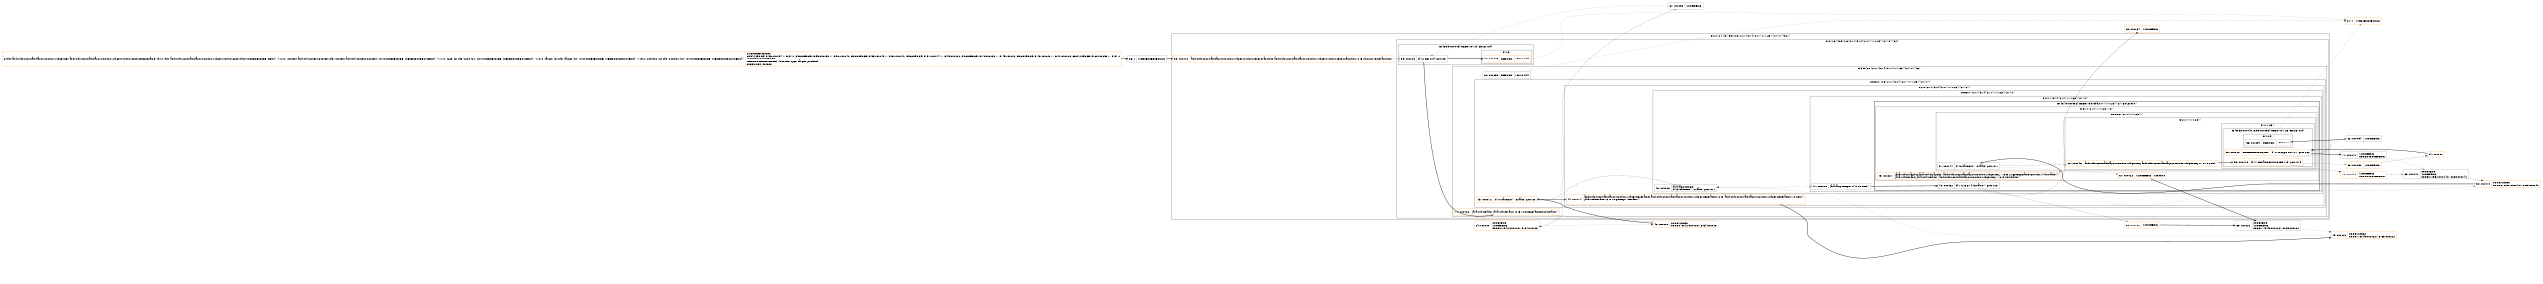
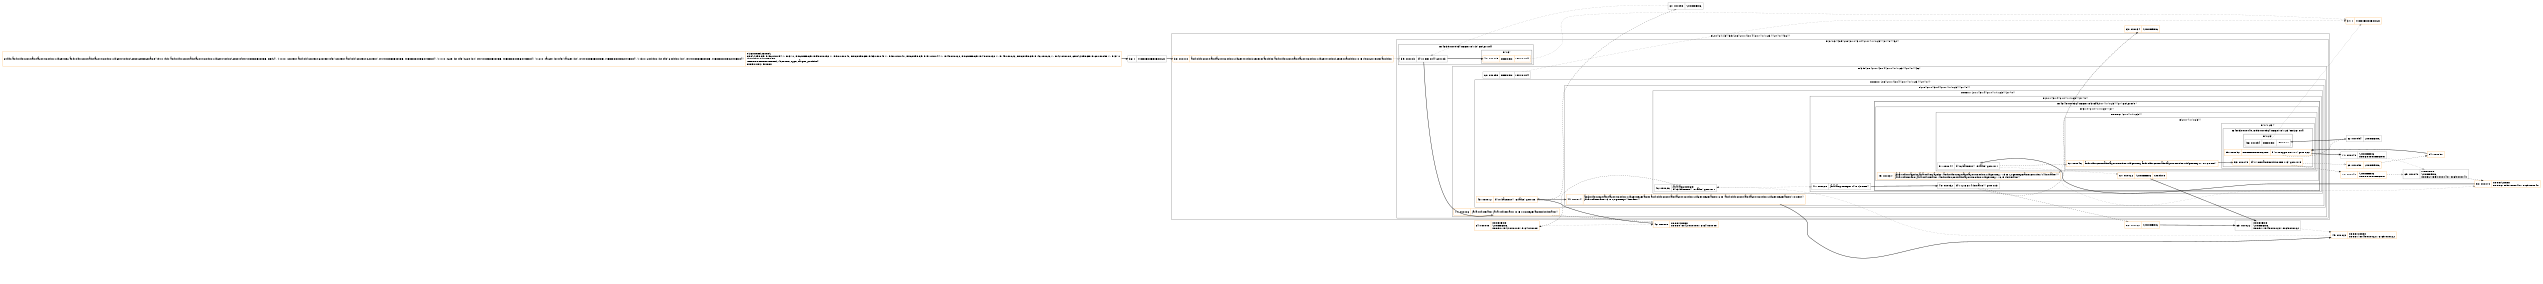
  digraph {
    rankdir=LR
    node [color=darkorange shape=record]
    edge [arrowhead=onormal style=bold]
    n1 [label="{40\:\ 0x0005|RETURN\l|return null\l}"]
    n2 [color=gray40 label="{39\:\ 0x0003|if (r0 == null) goto L3\l}"]
    n3 [color=gray40 label="{56\:\ 0x0054|RETURN\l|return r7\l}"]
    n4 [label="{53\:\ 0x004e|if (r7.mFramePosition == r13) goto L19\l}"]
    n5 [label="{55\:\ 0x0052|ADDED_TO_REGION\l|if (r7.mType == r11) goto L22\l}"]
    n6 [label="{52\:\ 0x0046|androidx.constraintlayout.motion.widget.Key androidx.constraintlayout.motion.widget.Key r7 = r6.next()\l}"]
    n7 [color=gray40 label="{51\:\ 0x0044|if (r6.hasNext() != false) goto L17\l}"]
    n8 [label="{49\:\ 0x0034|java.util.ArrayList java.util.ArrayList\<androidx.constraintlayout.motion.widget.Key\> r5 = r2.getKeyFramesForView(r4.intValue())\ljava.util.Iterator java.util.Iterator\<androidx.constraintlayout.motion.widget.Key\> r6 = r5.iterator()\l}"]
    n9 [label="{67\:\ 0x0022|SYNTHETIC\l|continue\l}"]
    n10 [color=gray40 label="{48\:\ 0x0032|if (r12 == r4.intValue()) goto L13\l}"]
    n11 [color=gray40 label="{47\:\ 0x0028|java.lang.Integer r4 = r3.next()\l}"]
    n12 [color=gray40 label="{46\:\ 0x0026|java.lang.Integer \lif (r3.hasNext() != false) goto L11\l}"]
    n13 [label="{44\:\ 0x0014|androidx.constraintlayout.motion.widget.KeyFrames androidx.constraintlayout.motion.widget.KeyFrames r2 = (androidx.constraintlayout.motion.widget.KeyFrames) r0.next()\ljava.util.Iterator r3 = r2.getKeys().iterator()\l\l}"]
    n14 [label="{43\:\ 0x0012|if (r0.hasNext() != false) goto L8\l}"]
    n15 [label="{41\:\ 0x0006|java.util.Iterator java.util.Iterator r0 = r0.mKeyFramesList.iterator()\l}"]
    n16 [color=gray40 label="{60\:\ 0x0058|RETURN\l|return null\l}"]
    n17 [label="{38\:\ 0x0000|androidx.constraintlayout.motion.widget.MotionScene$Transition androidx.constraintlayout.motion.widget.MotionScene.Transition r0 = r9.mCurrentTransition\l}"]
    n18 [label="{37\:\ ?|MTH_EXIT_BLOCK\l}"]
    n19 [label="{68\:\ 0x0050|SYNTHETIC\l}"]
    n20 [label="{70\:\ 0x0040|SYNTHETIC\lADDED_TO_REGION\l}"]
    n21 [color=gray40 label="{62\:\ 0x0054|SYNTHETIC\l}"]
    n22 [color=gray40 label="{71\:\ 0x0040|SYNTHETIC\lADDED_TO_REGION\l}"]
    n23 [label="{50\:\ 0x0040|LOOP_START\lLOOP:2: B:50:0x0040\-\>B:69:0x0040\l}"]
    n24 [color=gray40 label="{65\:\ 0x0022|LOOP_END\lSYNTHETIC\lLOOP:1: B:45:0x0022\-\>B:65:0x0022\l}"]
    n25 [label="{63\:\ 0x0034|SYNTHETIC\l}"]
    n26 [label="{66\:\ 0x0022|SYNTHETIC\l}"]
    n27 [label="{64\:\ 0x000e|LOOP_END\lSYNTHETIC\lLOOP:0: B:42:0x000e\-\>B:64:0x000e\l}"]
    n28 [label="{45\:\ 0x0022|LOOP_START\lLOOP:1: B:45:0x0022\-\>B:65:0x0022\l}"]
    n29 [color=gray40 label="{61\:\ 0x0058|SYNTHETIC\l}"]
    n30 [label="{42\:\ 0x000e|LOOP_START\lLOOP:0: B:42:0x000e\-\>B:64:0x000e\l}"]
    n31 [label="{54\:\ 0x0050}"]
-   n32 [color=gray40 label="{69\:\ 0x0040|LOOP_END\lSYNTHETIC\lLOOP:2: B:50:0x0040\-\>B:69:0x0040\l}"]
+   n32 [color=gray40 label="{69\:\ 0x0040|MTH_END\lSYNTHETIC\lLOOP:2: B:50:0x0040\-\>B:69:0x0040\l}"]
    n33 [color=gray40 label="{36\:\ ?|MTH_ENTER_BLOCK\l}"]
    n34 [label="{public androidx.constraintlayout.motion.widget.Key androidx.constraintlayout.motion.widget.MotionScene.getKeyFrame((r9v0 'this' androidx.constraintlayout.motion.widget.MotionScene A[IMMUTABLE_TYPE, THIS]), (r10v0 'context' android.content.Context A[D('context' android.content.Context), IMMUTABLE_TYPE, METHOD_ARGUMENT]), (r11v0 'type' int A[D('type' int), IMMUTABLE_TYPE, METHOD_ARGUMENT]), (r12v0 'target' int A[D('target' int), IMMUTABLE_TYPE, METHOD_ARGUMENT]), (r13v0 'position' int A[D('position' int), IMMUTABLE_TYPE, METHOD_ARGUMENT]))  | USE_LINES_HINTS\lCROSS_EDGE: B:56:0x0054 \-\> B:37:?, BACK_EDGE: B:55:0x0052 \-\> B:50:0x0040, BACK_EDGE: B:53:0x004e \-\> B:50:0x0040, BACK_EDGE: B:51:0x0044 \-\> B:45:0x0022, BACK_EDGE: B:48:0x0032 \-\> B:45:0x0022, BACK_EDGE: B:46:0x0026 \-\> B:42:0x000e, CROSS_EDGE: B:60:0x0058 \-\> B:37:?\lINLINE_NOT_NEEDED\lMETHOD_PARAMETERS: [context, type, target, position]\lTYPE_VARS: EMPTY\l}"]
    subgraph cluster_1 {
      label="R(2:1|(2:(1:3)|(3:5|(2:8|(2:11|(3:14|(2:17|(1:(1:23)))|27)(0)))|32)))"
      n17
      subgraph cluster_2 {
        label="R(2:(1:3)|(3:5|(2:8|(2:11|(3:14|(2:17|(1:(1:23)))|27)(0)))|32))"
        subgraph cluster_3 {
          label="IF [B:39:0x0003] THEN: R(1:3) ELSE: null"
          n2
          subgraph cluster_4 {
            label="R(1:3)"
            n1
          }
        }
        subgraph cluster_5 {
          label="R(3:5|(2:8|(2:11|(3:14|(2:17|(1:(1:23)))|27)(0)))|32)"
          n15
          n16
          subgraph cluster_6 {
            label="LOOP:0: (2:8|(2:11|(3:14|(2:17|(1:(1:23)))|27)(0)))"
            n14
            subgraph cluster_7 {
              label="R(2:8|(2:11|(3:14|(2:17|(1:(1:23)))|27)(0)))"
              n13
              subgraph cluster_8 {
                label="LOOP:1: (2:11|(3:14|(2:17|(1:(1:23)))|27)(0))"
                n12
                subgraph cluster_9 {
                  label="R(2:11|(3:14|(2:17|(1:(1:23)))|27)(0))"
                  n11
                  subgraph cluster_10 {
                    label="IF [B:48:0x0032] THEN: R(3:14|(2:17|(1:(1:23)))|27) ELSE: R(0)"
                    n10
                    subgraph cluster_11 {
                      label="R(3:14|(2:17|(1:(1:23)))|27)"
                      n8
                      n9
                      subgraph cluster_12 {
                        label="LOOP:2: (2:17|(1:(1:23)))"
                        n7
                        subgraph cluster_13 {
                          label="R(2:17|(1:(1:23)))"
                          n6
                          subgraph cluster_14 {
                            label="R(1:(1:23))"
                            subgraph cluster_15 {
                              label="IF [B:53:0x004e, B:55:0x0052] THEN: R(1:23) ELSE: null"
                              n4
                              n5
                              subgraph cluster_16 {
                                label="R(1:23)"
                                n3
                              }
                            }
                          }
                        }
                      }
                    }
                    subgraph cluster_17 {
                      label="R(0)"
                    }
                  }
                }
              }
            }
          }
        }
      }
    }
    n1 -> n18 [style=dotted]
    n2 -> n1 [arrowhead=normal]
    n2 -> n15
    n3 -> n18 [style=dotted]
    n4 -> n19 [style=dashed]
    n4 -> n20 [arrowhead=normal style=dashed]
    n5 -> n21 [style=dashed]
    n5 -> n22 [arrowhead=normal]
    n6 -> n4
    n7 -> n6 [style=dashed]
    n7 -> n9 [style=dotted]
    n8 -> n23 [style=dotted]
    n9 -> n24 [arrowhead=normal]
    n10 -> n25 [arrowhead=normal style=dashed]
    n10 -> n26 [style=dashed]
    n11 -> n10 [arrowhead=normal]
    n12 -> n11 [style=dotted]
    n12 -> n27 [arrowhead=normal style=dashed]
    n13 -> n28 [arrowhead=normal]
    n14 -> n13
    n14 -> n29 [style=dashed]
    n15 -> n30 [style=dashed]
    n16 -> n18 [arrowhead=normal style=dotted]
    n17 -> n2 [style=dashed]
    n19 -> n31 [arrowhead=normal style=dashed]
    n20 -> n32 [style=dashed]
    n21 -> n3
    n22 -> n32 [style=dotted]
    n23 -> n7
    n24 -> n28 [arrowhead=normal style=dotted]
    n25 -> n8 [style=dotted]
    n26 -> n24 [arrowhead=normal]
    n27 -> n30 [arrowhead=normal style=dotted]
    n28 -> n12 [arrowhead=normal style=dotted]
    n29 -> n2 [style=dotted]
    n30 -> n14
    n31 -> n5 [arrowhead=normal]
    n32 -> n23 [arrowhead=normal style=dashed]
    n33 -> n17
    n34 -> n33 [arrowhead=normal]
  }
